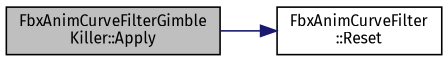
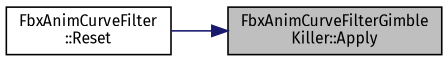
  digraph {
    rankdir=LR
    fontname="Fira Sans"
    node [color=black fontname="Fira Sans" fontsize=10 shape=record style=filled]
    n1 [fillcolor=grey75 fontcolor=black height=0.2 label="FbxAnimCurveFilterGimble\lKiller::Apply" width=0.4]
    n2 [fillcolor=white height=0.2 label="FbxAnimCurveFilter\l::Reset" width=0.4]
-   n1 -> n2 [color=midnightblue fontname="Fira Sans" fontsize=10 labelfontname=Helvetica labelfontsize=10 style=solid]
+   n2 -> n1 [color=midnightblue fontname="Fira Sans" fontsize=10 labelfontname=Helvetica labelfontsize=10 style=solid]
  }
